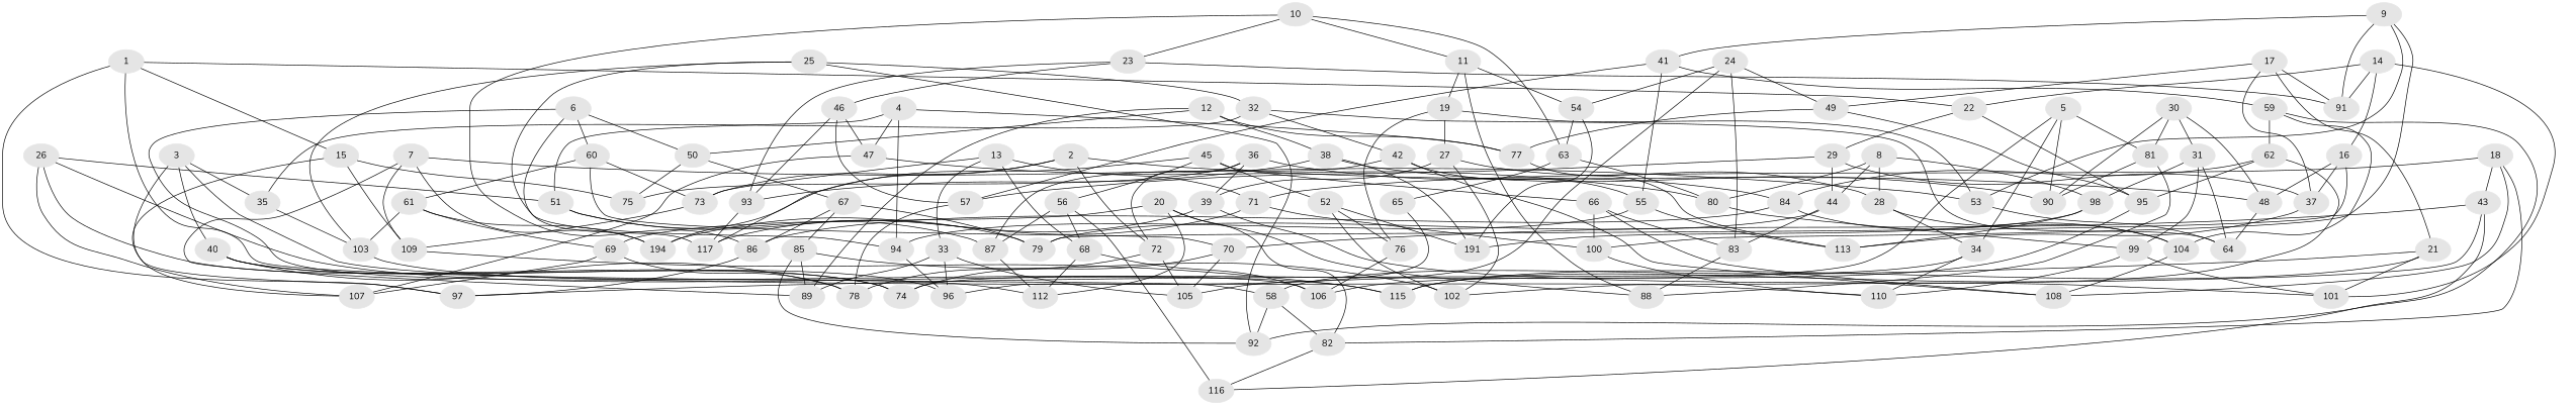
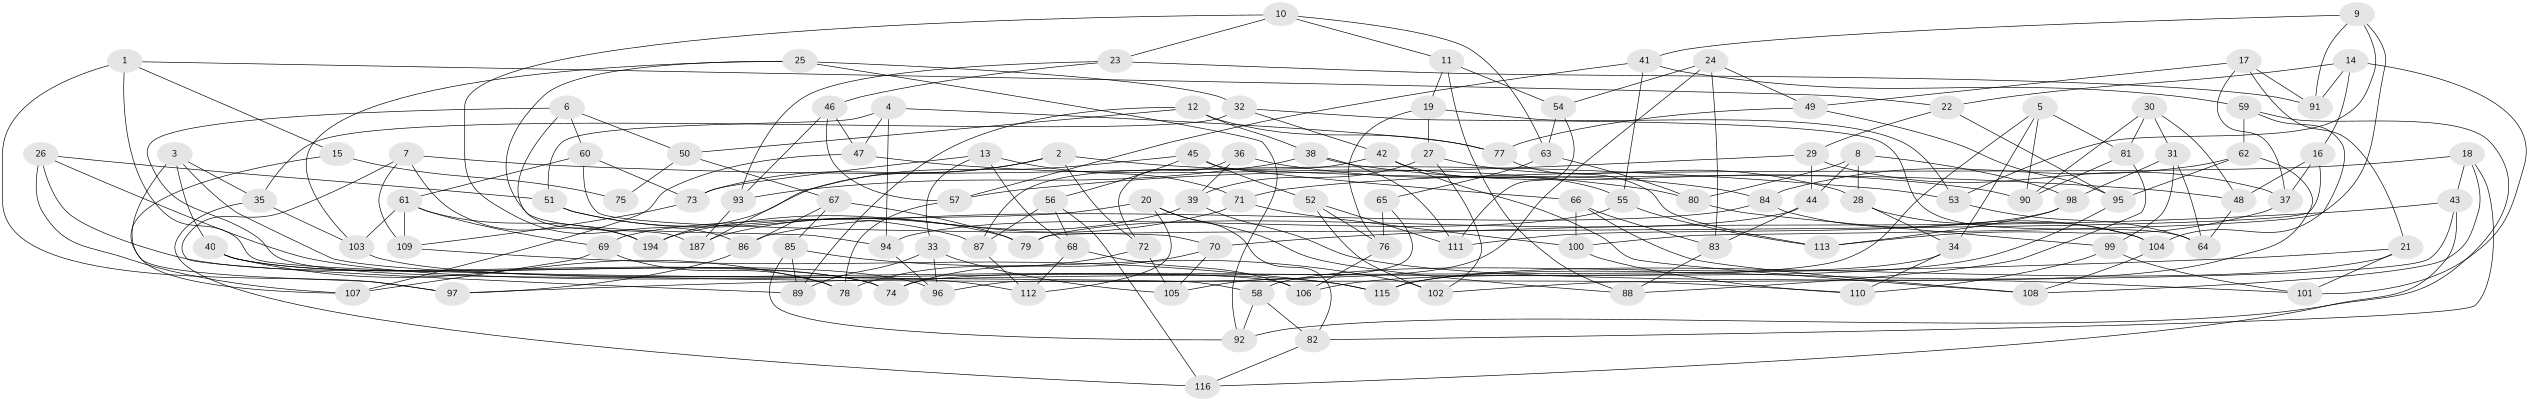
  graph {
    fontname=Nunito
    node [color=gray90 fontname=Nunito style=filled]
    edge [fontname=Nunito]
    1
    15
    22
    58
    97
    109
    75
    107
    29
    95
    82
    92
    2
    48
    72
    73
-   117
+   117 [label=187]
    64
    105
    78
    3
    35
    40
    110
    103
    116
    74
    96
    4
    47
    51
    77
    94
    80
    79
    87
    113
    5
    34
    81
    90
    88
    6
    50
    60
    106
    67
    70
    61
    7
    53
    89
    n53 [label=194]
    115
    8
    28
    44
    98
    104
    83
    99
-   111 [label=191]
+   111
    9
    41
    91
    100
    57
    55
    59
    10
    11
    23
    63
    86
    19
    54
    46
    93
    65
    27
    76
    12
    38
    13
    33
    68
    71
    112
    14
    16
    101
    37
    17
    21
    49
    18
    43
    108
    102
    39
    20
    69
    24
    25
    32
    42
    26
    30
    31
    36
    84
    62
    45
    52
    56
    66
    85
    1 -- 15
    1 -- 22
    1 -- 58
    1 -- 97
-   15 -- 109
+   61 -- 109
    15 -- 75
    15 -- 107
    22 -- 29
    22 -- 95
    58 -- 82
    58 -- 92
    109 -- 115
    29 -- 44
    29 -- 57
    29 -- 37
    95 -- 106
    82 -- 116
    2 -- 48
    2 -- 72
    2 -- 73
    2 -- 117
    48 -- 64
    72 -- 105
    72 -- 78
    73 -- 109
    3 -- 97
    3 -- 35
    3 -- 40
    3 -- 110
    35 -- 103
+   35 -- 116
    40 -- 78
    40 -- 74
    40 -- 96
    103 -- 112
    4 -- 47
    4 -- 51
    4 -- 77
    4 -- 94
    47 -- 107
    47 -- 80
    51 -- 79
    51 -- 87
    77 -- 113
    94 -- 96
    80 -- 99
    87 -- 112
    5 -- 74
    5 -- 34
    5 -- 81
    5 -- 90
    34 -- 58
    34 -- 110
    81 -- 90
    81 -- 88
    6 -- 117
    6 -- 50
    6 -- 60
    6 -- 106
    50 -- 75
    50 -- 67
    60 -- 73
    60 -- 70
    60 -- 61
    67 -- 79
    67 -- 86
    67 -- 85
    70 -- 105
    70 -- 74
    61 -- 103
    61 -- n53
    61 -- 69
    7 -- 109
    7 -- 53
    7 -- 89
    7 -- n53
    53 -- 64
    8 -- 80
    8 -- 28
    8 -- 44
    8 -- 98
    28 -- 34
    28 -- 104
    44 -- 79
    44 -- 83
    98 -- 113
    98 -- 111
    104 -- 108
    83 -- 88
    99 -- 110
    99 -- 101
    9 -- 53
    9 -- 41
    9 -- 91
    9 -- 100
    41 -- 57
    41 -- 55
    41 -- 59
    100 -- 110
    57 -- 78
    55 -- 94
    55 -- 113
    59 -- 92
    59 -- 104
    59 -- 62
    10 -- 11
    10 -- 23
    10 -- 63
    10 -- 86
    11 -- 88
    11 -- 19
    11 -- 54
    23 -- 91
    23 -- 46
    23 -- 93
    63 -- 80
    63 -- 65
    86 -- 97
    19 -- 53
    19 -- 27
    19 -- 76
    54 -- 111
    54 -- 63
    46 -- 47
    46 -- 57
    46 -- 93
    93 -- 117
    65 -- 96
+   65 -- 76
    27 -- 28
    27 -- 102
    27 -- 39
    76 -- 106
    12 -- 77
    12 -- 50
    12 -- 89
    12 -- 38
    38 -- 90
    38 -- 111
    38 -- 93
    13 -- 73
    13 -- 33
    13 -- 68
    13 -- 71
    33 -- 105
    33 -- 96
    33 -- 89
    68 -- 106
    68 -- 112
    71 -- n53
    71 -- 100
    14 -- 22
    14 -- 91
    14 -- 16
    14 -- 101
    16 -- 48
    16 -- 79
    16 -- 37
    37 -- 113
    17 -- 91
    17 -- 37
    17 -- 21
    17 -- 49
    21 -- 97
    21 -- 115
    21 -- 101
    49 -- 95
    49 -- 77
    18 -- 82
    18 -- 71
    18 -- 43
    18 -- 108
    43 -- 116
    43 -- 70
    43 -- 102
    39 -- 117
    39 -- 101
    20 -- 82
    20 -- 88
    20 -- 112
    20 -- 69
    69 -- 107
    69 -- 78
    24 -- 105
    24 -- 83
    24 -- 54
    24 -- 49
    25 -- 92
    25 -- 103
    25 -- 94
    25 -- 32
    32 -- 64
    32 -- 35
    32 -- 42
    42 -- 87
    42 -- 55
    42 -- 108
    26 -- 107
    26 -- 74
    26 -- 51
    26 -- 115
    30 -- 48
    30 -- 81
    30 -- 90
    30 -- 31
    31 -- 64
    31 -- 98
    31 -- 99
-   36 -- 75
    36 -- 72
    36 -- 39
    36 -- 84
    84 -- 104
    84 -- 86
    62 -- 95
    62 -- 115
    62 -- 84
    45 -- n53
    45 -- 52
    45 -- 56
    45 -- 66
    52 -- 111
    52 -- 76
    52 -- 102
    56 -- 116
    56 -- 87
    56 -- 68
    66 -- 83
    66 -- 100
    66 -- 108
    85 -- 92
    85 -- 89
    85 -- 102
  }
